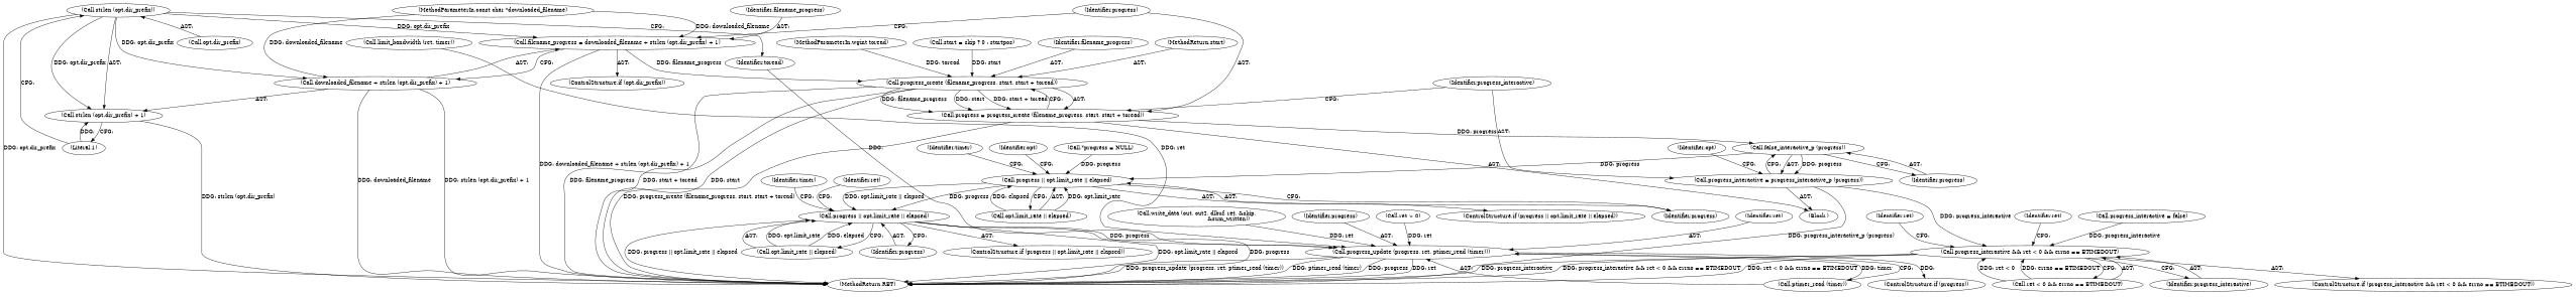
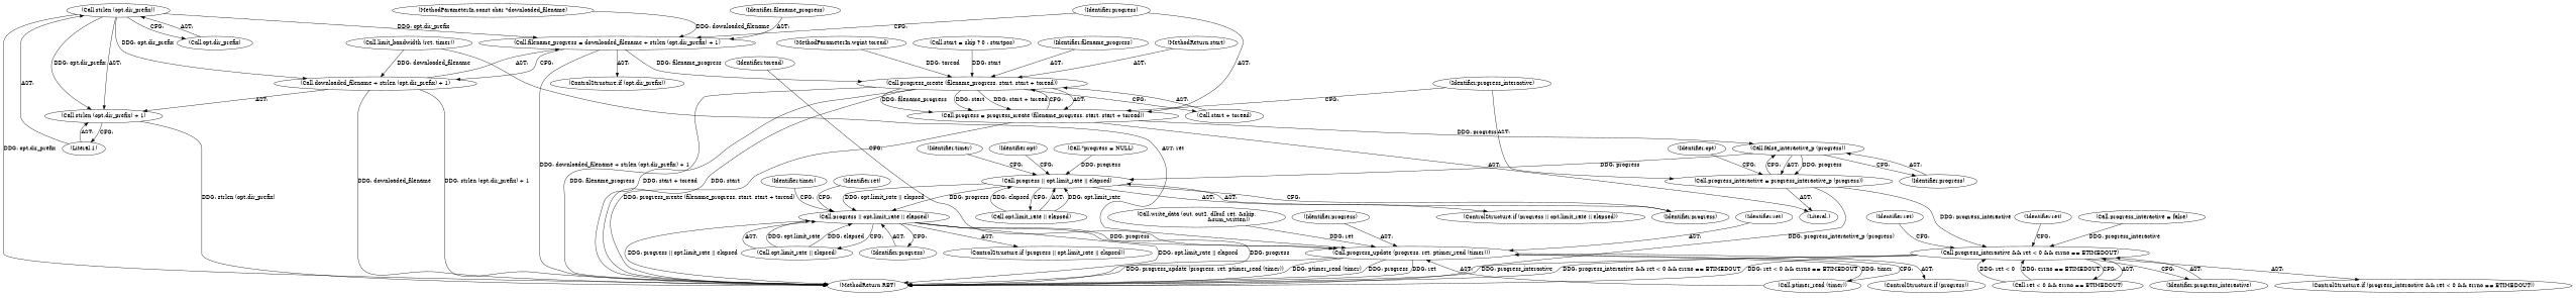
  digraph {
    n1 [label="(Call,strlen (opt.dir_prefix))"]
    n2 [label="(Call,filename_progress = downloaded_filename + strlen (opt.dir_prefix) + 1)"]
    n3 [label="(Call,downloaded_filename + strlen (opt.dir_prefix) + 1)"]
    n4 [label="(Call,strlen (opt.dir_prefix) + 1)"]
    n5 [label="(Call,opt.dir_prefix)"]
    n6 [label="(MethodReturn,RET)"]
    n7 [label="(Call,progress_create (filename_progress, start, start + toread))"]
    n8 [label="(ControlStructure,if (opt.dir_prefix))"]
    n9 [label="(Literal,1)"]
    n10 [label="(Call,progress = progress_create (filename_progress, start, start + toread))"]
+   n11 [label="(Call,start + toread)"]
    n12 [label="(Call,false_interactive_p (progress))"]
-   n13 [label="(Block,)"]
+   n13 [label="(Literal,)"]
    n14 [label="(Call,progress_interactive = progress_interactive_p (progress))"]
    n15 [label="(Call,progress || opt.limit_rate || elapsed)"]
    n16 [label="(Identifier,progress)"]
    n17 [label="(Call,progress_interactive && ret < 0 && errno == ETIMEDOUT)"]
    n18 [label="(Call,progress || opt.limit_rate || elapsed)"]
    n19 [label="(Identifier,progress)"]
    n20 [label="(Call,opt.limit_rate || elapsed)"]
    n21 [label="(ControlStructure,if (progress || opt.limit_rate || elapsed))"]
    n22 [label="(Call,ret < 0 && errno == ETIMEDOUT)"]
    n23 [label="(Identifier,progress_interactive)"]
    n24 [label="(ControlStructure,if (progress_interactive && ret < 0 && errno == ETIMEDOUT))"]
    n25 [label="(Call,progress_update (progress, ret, ptimer_read (timer)))"]
    n26 [label="(Identifier,progress)"]
    n27 [label="(ControlStructure,if (progress || opt.limit_rate || elapsed))"]
    n28 [label="(Call,opt.limit_rate || elapsed)"]
    n29 [label="(ControlStructure,if (progress))"]
    n30 [label="(Call,ptimer_read (timer))"]
    n31 [label="(Identifier,opt)"]
    n32 [label="(Identifier,progress)"]
-   n33 [label="(Call,ret > 0)"]
    n34 [label="(MethodParameterIn,const char *downloaded_filename)"]
    n35 [label="(MethodReturn,start)"]
    n36 [label="(Identifier,progress)"]
    n37 [label="(Identifier,ret)"]
    n38 [label="(MethodParameterIn,wgint toread)"]
    n39 [label="(Call,start = skip ? 0 : startpos)"]
    n40 [label="(Call,limit_bandwidth (ret, timer))"]
    n41 [label="(Call,progress_interactive = false)"]
    n42 [label="(Call,write_data (out, out2, dlbuf, ret, &skip,\n                                      &sum_written))"]
    n43 [label="(Identifier,filename_progress)"]
    n44 [label="(Identifier,ret)"]
    n45 [label="(Call,*progress = NULL)"]
    n46 [label="(Identifier,timer)"]
    n47 [label="(Identifier,progress_interactive)"]
    n48 [label="(Identifier,ret)"]
    n49 [label="(Identifier,filename_progress)"]
    n50 [label="(Identifier,timer)"]
    n51 [label="(Identifier,toread)"]
    n52 [label="(Identifier,ret)"]
    n53 [label="(Identifier,opt)"]
    n1 -> n2 [label="DDG: opt.dir_prefix"]
    n1 -> n3 [label="DDG: opt.dir_prefix"]
    n1 -> n4 [label="AST: "]
    n1 -> n4 [label="DDG: opt.dir_prefix"]
-   n1 -> n51 [label="CFG: "]
+   n1 -> n5 [label="CFG: "]
    n1 -> n6 [label="DDG: opt.dir_prefix"]
    n2 -> n3 [label="CFG: "]
    n2 -> n6 [label="DDG: downloaded_filename + strlen (opt.dir_prefix) + 1"]
    n2 -> n7 [label="DDG: filename_progress"]
    n2 -> n8 [label="AST: "]
    n3 -> n2 [label="AST: "]
    n3 -> n4 [label="AST: "]
    n3 -> n6 [label="DDG: downloaded_filename"]
    n3 -> n6 [label="DDG: strlen (opt.dir_prefix) + 1"]
    n4 -> n6 [label="DDG: strlen (opt.dir_prefix)"]
    n4 -> n9 [label="CFG: "]
    n5 -> n1 [label="AST: "]
    n7 -> n6 [label="DDG: filename_progress"]
    n7 -> n6 [label="DDG: start"]
    n7 -> n6 [label="DDG: start + toread"]
    n7 -> n10 [label="AST: "]
    n7 -> n10 [label="DDG: filename_progress"]
    n7 -> n10 [label="DDG: start"]
    n7 -> n10 [label="DDG: start + toread"]
-   n9 -> n1 [label="CFG: "]
-   n9 -> n4 [label="DDG: "]
+   n7 -> n11 [label="CFG: "]
+   n9 -> n1 [label="AST: "]
+   n9 -> n4 [label="AST: "]
    n10 -> n6 [label="DDG: progress_create (filename_progress, start, start + toread)"]
    n10 -> n7 [label="CFG: "]
    n10 -> n12 [label="DDG: progress"]
    n10 -> n13 [label="AST: "]
+   n11 -> n7 [label="AST: "]
    n12 -> n14 [label="AST: "]
    n12 -> n14 [label="DDG: progress"]
    n12 -> n15 [label="DDG: progress"]
    n12 -> n16 [label="CFG: "]
    n14 -> n6 [label="DDG: progress_interactive_p (progress)"]
    n14 -> n12 [label="CFG: "]
    n14 -> n13 [label="AST: "]
    n14 -> n17 [label="DDG: progress_interactive"]
    n15 -> n18 [label="DDG: progress"]
    n15 -> n18 [label="DDG: opt.limit_rate || elapsed"]
    n15 -> n19 [label="CFG: "]
    n15 -> n20 [label="CFG: "]
    n15 -> n21 [label="AST: "]
    n16 -> n12 [label="AST: "]
    n17 -> n6 [label="DDG: progress_interactive && ret < 0 && errno == ETIMEDOUT"]
    n17 -> n6 [label="DDG: ret < 0 && errno == ETIMEDOUT"]
    n17 -> n6 [label="DDG: progress_interactive"]
    n17 -> n22 [label="CFG: "]
    n17 -> n23 [label="CFG: "]
    n17 -> n24 [label="AST: "]
    n18 -> n6 [label="DDG: progress"]
    n18 -> n6 [label="DDG: progress || opt.limit_rate || elapsed"]
    n18 -> n6 [label="DDG: opt.limit_rate || elapsed"]
    n18 -> n25 [label="DDG: progress"]
    n18 -> n26 [label="CFG: "]
    n18 -> n27 [label="AST: "]
    n18 -> n28 [label="CFG: "]
    n19 -> n15 [label="AST: "]
    n20 -> n15 [label="AST: "]
    n20 -> n15 [label="DDG: opt.limit_rate"]
    n20 -> n15 [label="DDG: elapsed"]
    n22 -> n17 [label="AST: "]
    n22 -> n17 [label="DDG: ret < 0"]
    n22 -> n17 [label="DDG: errno == ETIMEDOUT"]
    n23 -> n17 [label="AST: "]
    n25 -> n6 [label="DDG: ret"]
    n25 -> n6 [label="DDG: progress_update (progress, ret, ptimer_read (timer))"]
    n25 -> n6 [label="DDG: ptimer_read (timer)"]
    n25 -> n6 [label="DDG: progress"]
-   n25 -> n29 [label="DDG: "]
+   n25 -> n29 [label="AST: "]
    n25 -> n30 [label="CFG: "]
    n26 -> n18 [label="AST: "]
    n28 -> n18 [label="AST: "]
    n28 -> n18 [label="DDG: opt.limit_rate"]
    n28 -> n18 [label="DDG: elapsed"]
    n30 -> n25 [label="AST: "]
    n30 -> n25 [label="DDG: timer"]
    n31 -> n14 [label="CFG: "]
    n32 -> n25 [label="AST: "]
-   n33 -> n25 [label="DDG: ret"]
    n34 -> n2 [label="DDG: downloaded_filename"]
-   n34 -> n3 [label="DDG: downloaded_filename"]
+   n40 -> n3 [label="DDG: downloaded_filename"]
    n35 -> n7 [label="AST: "]
    n36 -> n2 [label="CFG: "]
    n36 -> n10 [label="AST: "]
    n37 -> n25 [label="AST: "]
    n38 -> n7 [label="DDG: toread"]
    n39 -> n7 [label="DDG: start"]
-   n40 -> n25 [label="DDG: ret"]
+   n40 -> n25 [label="AST: ret"]
    n41 -> n17 [label="DDG: progress_interactive"]
    n42 -> n25 [label="DDG: ret"]
    n43 -> n2 [label="AST: "]
    n44 -> n18 [label="CFG: "]
    n45 -> n15 [label="DDG: progress"]
    n46 -> n15 [label="CFG: "]
    n47 -> n10 [label="CFG: "]
    n47 -> n14 [label="AST: "]
    n48 -> n17 [label="CFG: "]
    n49 -> n7 [label="AST: "]
    n50 -> n18 [label="CFG: "]
-   n51 -> n25 [label="DDG: "]
+   n51 -> n25 [label="CFG: "]
    n52 -> n17 [label="CFG: "]
    n53 -> n15 [label="CFG: "]
  }
